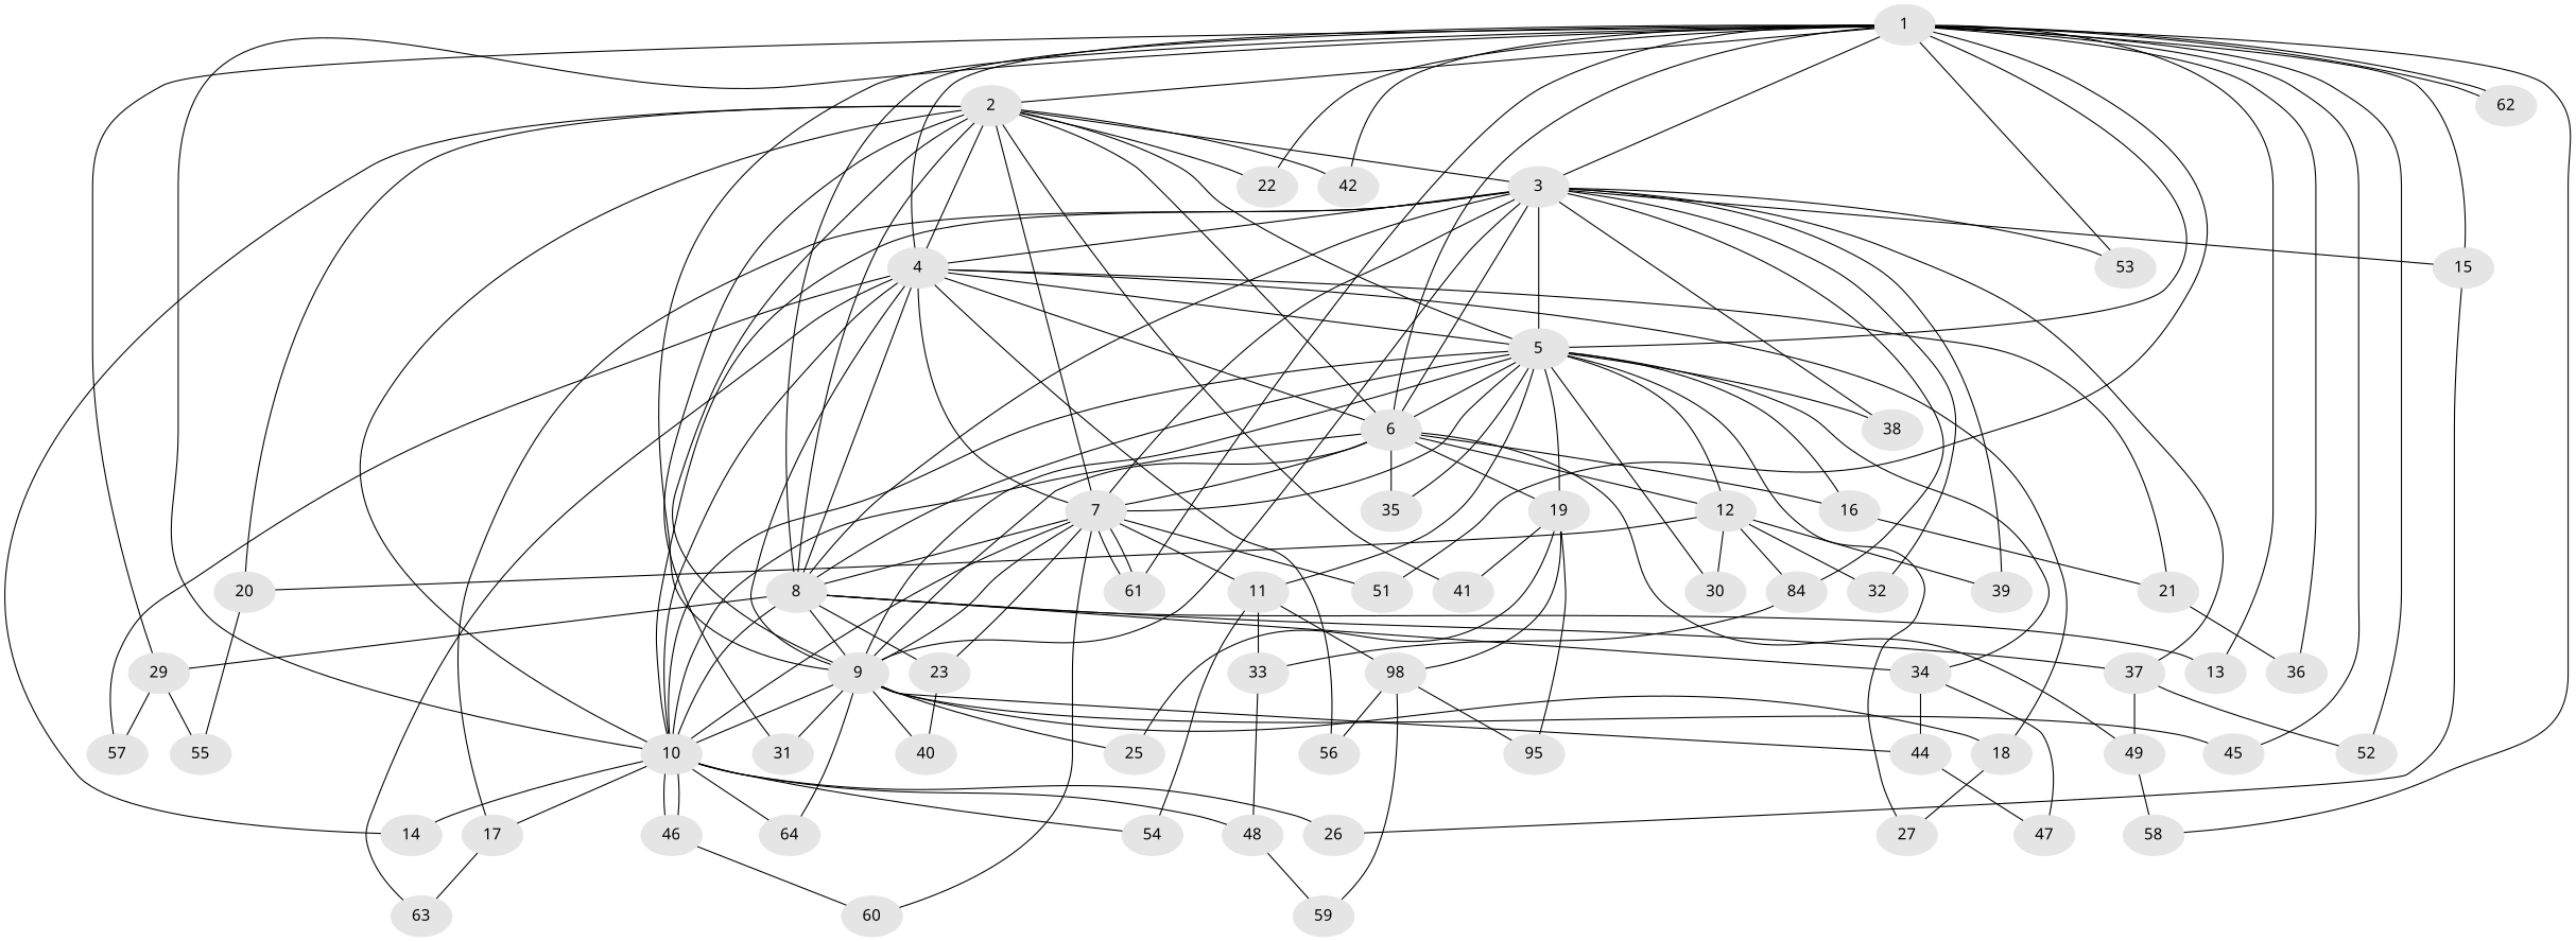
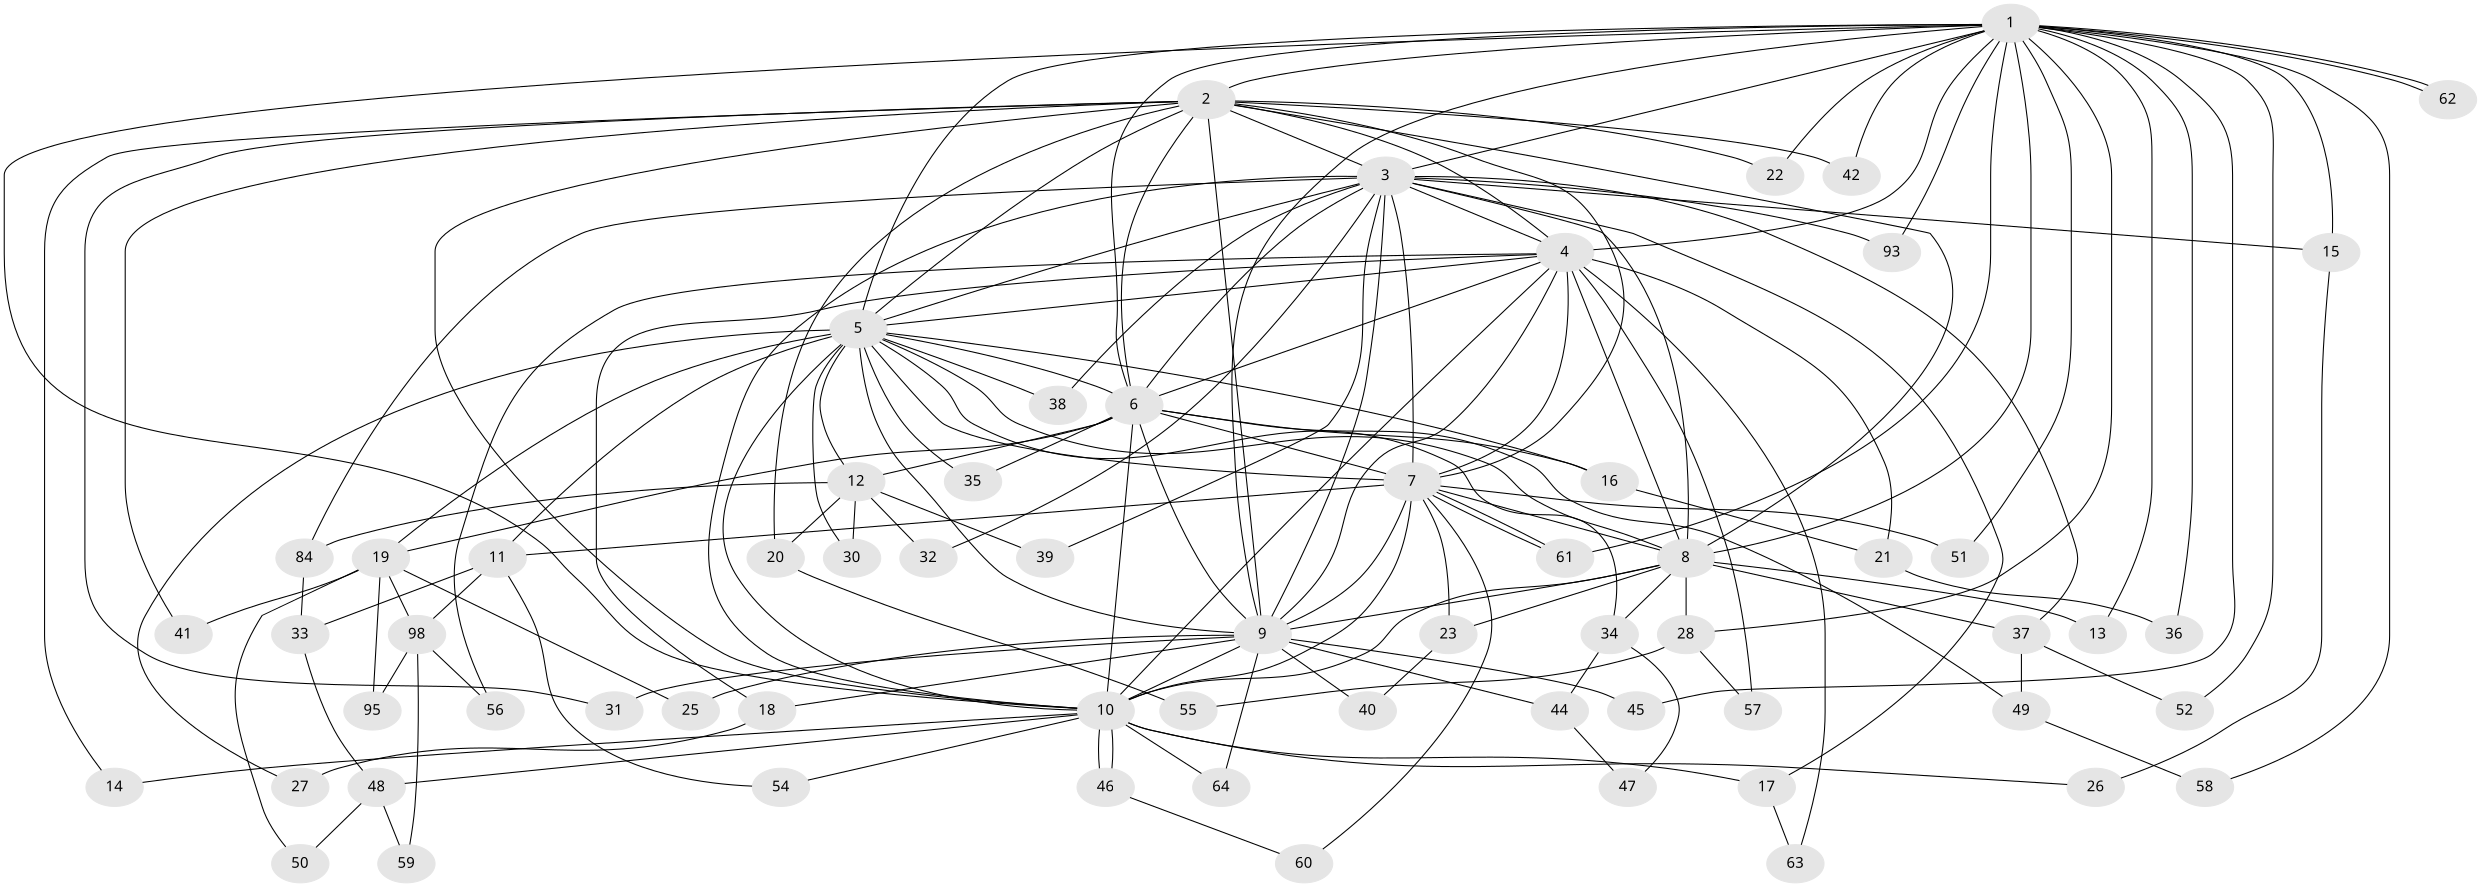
  graph {
    fontname="Noto Sans"
    node [color=gray90 fontname="Noto Sans" style=filled]
    edge [fontname="Noto Sans"]
    1
    2
    3
    4
    5
    6
    8
    9
    10
    13
    15
    22
-   29
+   29 [label=28]
    36
    42
    45
    51
    52
-   53
+   53 [label=93]
    58
    62
    61
    7
    14
    20
    31
    41
    17
    n29 [label=84]
    32
    37
    38
    39
    18
    21
    56
    57
    63
    11
    12
    16
    19
    27
    30
    34
    35
    49
    23
    60
    25
    40
    44
    64
    26
    46
    48
    54
    55
    33
    n60 [label=98]
+   50
    n62 [label=95]
    47
    59
    1 -- 2
    1 -- 3
    1 -- 4
    1 -- 5
    1 -- 6
    1 -- 8
    1 -- 9
    1 -- 10
    1 -- 13
    1 -- 15
    1 -- 22
    1 -- 29
    1 -- 36
    1 -- 42
    1 -- 45
    1 -- 51
    1 -- 52
    1 -- 53
    1 -- 58
    1 -- 62
    1 -- 62
    1 -- 61
    2 -- 3
    2 -- 4
    2 -- 5
    2 -- 6
    2 -- 8
    2 -- 9
    2 -- 10
    2 -- 22
    2 -- 42
    2 -- 7
    2 -- 14
    2 -- 20
    2 -- 31
    2 -- 41
    3 -- 4
    3 -- 5
    3 -- 6
    3 -- 8
    3 -- 9
    3 -- 10
    3 -- 15
    3 -- 53
    3 -- 7
    3 -- 17
    3 -- n29
    3 -- 32
    3 -- 37
    3 -- 38
    3 -- 39
    4 -- 5
    4 -- 6
    4 -- 8
    4 -- 9
    4 -- 10
    4 -- 7
    4 -- 18
    4 -- 21
    4 -- 56
    4 -- 57
    4 -- 63
    5 -- 6
    5 -- 8
    5 -- 9
    5 -- 10
    5 -- 7
    5 -- 38
    5 -- 11
    5 -- 12
    5 -- 16
    5 -- 19
    5 -- 27
    5 -- 30
    5 -- 34
    5 -- 35
    6 -- 9
    6 -- 10
    6 -- 7
    6 -- 12
    6 -- 16
    6 -- 19
    6 -- 35
    6 -- 49
    8 -- 9
    8 -- 10
    8 -- 13
    8 -- 29
    8 -- 37
    8 -- 34
    8 -- 23
    9 -- 10
    9 -- 45
    9 -- 31
    9 -- 18
    9 -- 25
    9 -- 40
    9 -- 44
    9 -- 64
    10 -- 14
    10 -- 17
    10 -- 64
    10 -- 26
    10 -- 46
    10 -- 46
    10 -- 48
    10 -- 54
    15 -- 26
    29 -- 57
    29 -- 55
    7 -- 8
    7 -- 9
    7 -- 10
    7 -- 51
    7 -- 61
    7 -- 61
    7 -- 11
    7 -- 23
    7 -- 60
    20 -- 55
    17 -- 63
    n29 -- 33
    37 -- 52
    37 -- 49
    18 -- 27
    21 -- 36
    11 -- 54
    11 -- 33
    11 -- n60
    12 -- 20
    12 -- n29
    12 -- 32
    12 -- 39
    12 -- 30
    16 -- 21
    19 -- 41
    19 -- 25
    19 -- n60
+   19 -- 50
    19 -- n62
    34 -- 44
    34 -- 47
    49 -- 58
    23 -- 40
    44 -- 47
    46 -- 60
+   48 -- 50
    48 -- 59
    33 -- 48
    n60 -- 56
    n60 -- n62
    n60 -- 59
  }
